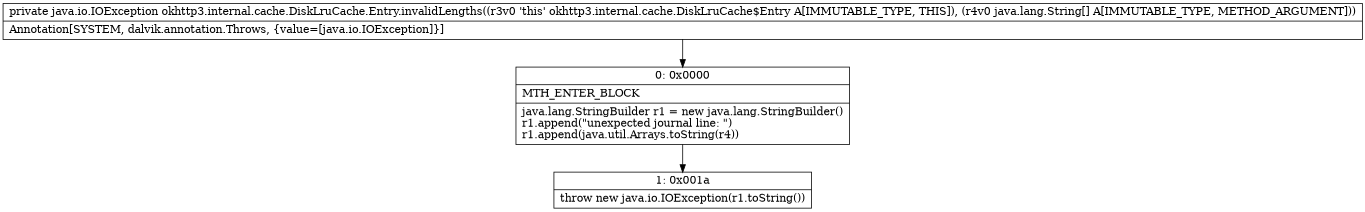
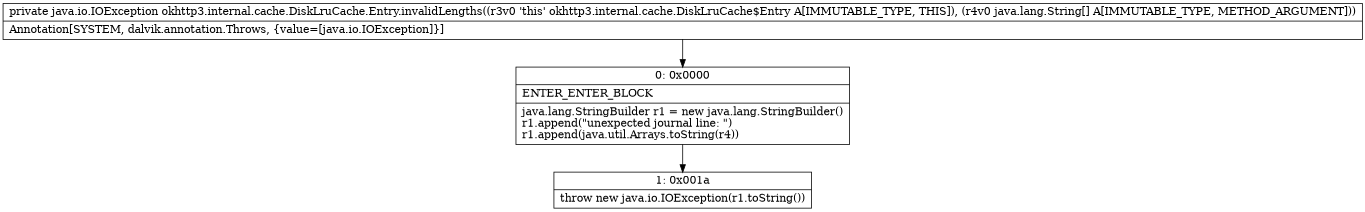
  digraph {
    node [shape=record]
-   n1 [label="{0\:\ 0x0000|MTH_ENTER_BLOCK\l|java.lang.StringBuilder r1 = new java.lang.StringBuilder()\lr1.append(\"unexpected journal line: \")\lr1.append(java.util.Arrays.toString(r4))\l}"]
+   n1 [label="{0\:\ 0x0000|ENTER_ENTER_BLOCK\l|java.lang.StringBuilder r1 = new java.lang.StringBuilder()\lr1.append(\"unexpected journal line: \")\lr1.append(java.util.Arrays.toString(r4))\l}"]
    n2 [label="{1\:\ 0x001a|throw new java.io.IOException(r1.toString())\l}"]
    n3 [label="{private java.io.IOException okhttp3.internal.cache.DiskLruCache.Entry.invalidLengths((r3v0 'this' okhttp3.internal.cache.DiskLruCache$Entry A[IMMUTABLE_TYPE, THIS]), (r4v0 java.lang.String[] A[IMMUTABLE_TYPE, METHOD_ARGUMENT]))  | Annotation[SYSTEM, dalvik.annotation.Throws, \{value=[java.io.IOException]\}]\l}"]
    n1 -> n2
    n3 -> n1
  }
